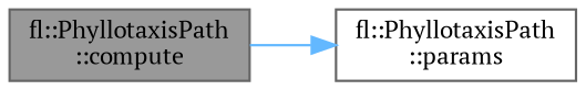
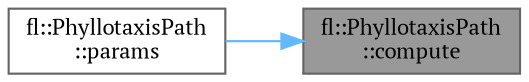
  digraph {
    rankdir=LR
    fontname="PT Serif"
    node [fontname="PT Serif" fontsize=10 shape=box style=filled]
    n1 [color=gray40 fillcolor=grey60 fontcolor=black height=0.2 label="fl::PhyllotaxisPath\l::compute" width=0.4]
    n2 [color=grey40 fillcolor=white height=0.2 label="fl::PhyllotaxisPath\l::params" width=0.4]
-   n1 -> n2 [color=steelblue1 fontname="PT Serif" fontsize=10 labelfontname=Helvetica labelfontsize=10 style=solid]
+   n2 -> n1 [color=steelblue1 fontname="PT Serif" fontsize=10 labelfontname=Helvetica labelfontsize=10 style=solid]
  }
